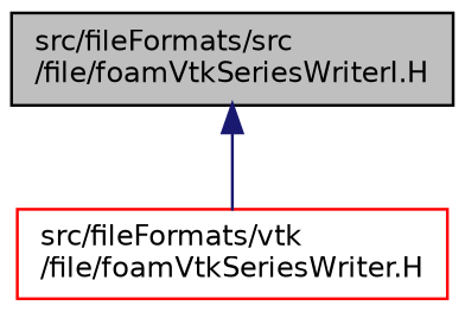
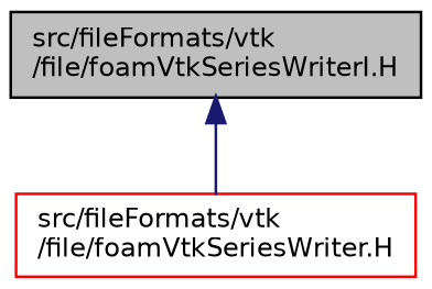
  digraph {
    node [fontname=Helvetica fontsize=10 shape=record]
-   n1 [color=black fillcolor=grey75 fontcolor=black height=0.2 label="src/fileFormats/src\l/file/foamVtkSeriesWriterI.H" style=filled width=0.4]
+   n1 [color=black fillcolor=grey75 fontcolor=black height=0.2 label="src/fileFormats/vtk\l/file/foamVtkSeriesWriterI.H" style=filled width=0.4]
    n2 [color=red height=0.2 label="src/fileFormats/vtk\l/file/foamVtkSeriesWriter.H" width=0.4]
    n1 -> n2 [color=midnightblue dir=back fontname=Helvetica fontsize=10 labelfontname=Helvetica labelfontsize=10 style=solid]
  }
